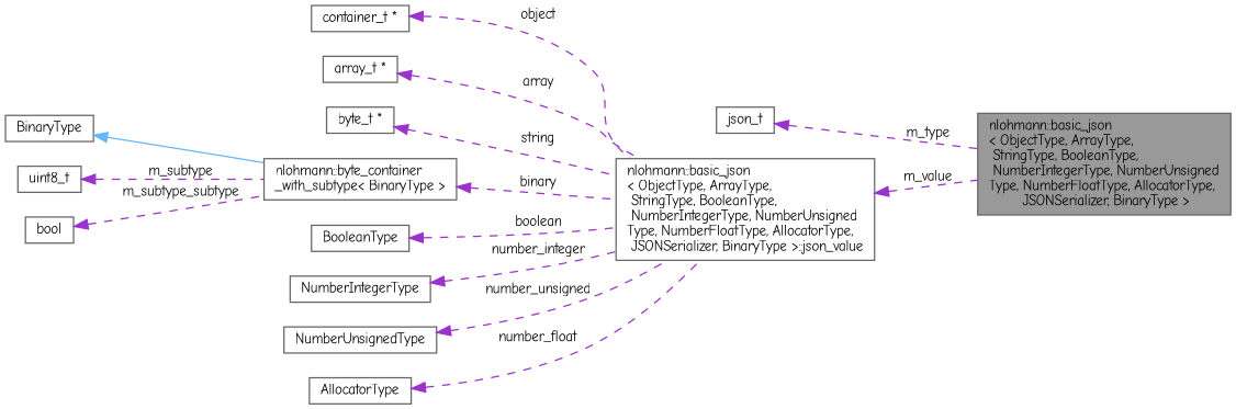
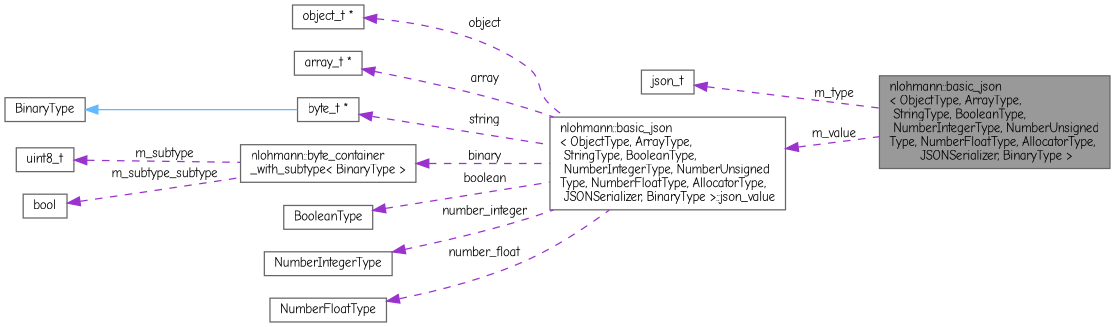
  digraph {
    fontname="Comic Neue"
    rankdir=LR
    node [color=gray40 fillcolor=white fontname="Comic Neue" fontsize=10 shape=box style=filled]
    edge [color=darkorchid3 dir=back fontname="Comic Neue" fontsize=10 labelfontname=Helvetica labelfontsize=10 style=dashed]
    n1 [fillcolor=grey60 fontcolor=black height=0.2 label="nlohmann::basic_json\l\< ObjectType, ArrayType,\l StringType, BooleanType,\l NumberIntegerType, NumberUnsigned\lType, NumberFloatType, AllocatorType,\l JSONSerializer, BinaryType \>" width=0.4]
    n2 [height=0.2 label=json_t width=0.4]
    n3 [height=0.2 label="nlohmann::basic_json\l\< ObjectType, ArrayType,\l StringType, BooleanType,\l NumberIntegerType, NumberUnsigned\lType, NumberFloatType, AllocatorType,\l JSONSerializer, BinaryType \>::json_value" width=0.4]
-   n4 [height=0.2 label="container_t *" width=0.4]
+   n4 [height=0.2 label="object_t *" width=0.4]
    n5 [height=0.2 label="array_t *" width=0.4]
    n6 [height=0.2 label="byte_t *" width=0.4]
    n7 [height=0.2 label="nlohmann::byte_container\l_with_subtype\< BinaryType \>" width=0.4]
    n8 [height=0.2 label=BinaryType width=0.4]
    n9 [height=0.2 label=uint8_t width=0.4]
    n10 [height=0.2 label=bool width=0.4]
    n11 [height=0.2 label=BooleanType width=0.4]
    n12 [height=0.2 label=NumberIntegerType width=0.4]
-   n13 [height=0.2 label=NumberUnsignedType width=0.4]
-   n14 [height=0.2 label=AllocatorType width=0.4]
+   n14 [height=0.2 label=NumberFloatType width=0.4]
    n2 -> n1 [label=" m_type"]
    n3 -> n1 [label=" m_value"]
    n4 -> n3 [label=" object"]
    n5 -> n3 [label=" array"]
    n6 -> n3 [label=" string"]
    n7 -> n3 [label=" binary"]
-   n8 -> n7 [color=steelblue1 style=solid]
+   n8 -> n6 [color=steelblue1 style=solid]
    n9 -> n7 [label=" m_subtype"]
    n10 -> n7 [label=" m_subtype_subtype"]
    n11 -> n3 [label=" boolean"]
    n12 -> n3 [label=" number_integer"]
-   n13 -> n3 [label=" number_unsigned"]
    n14 -> n3 [label=" number_float"]
  }
